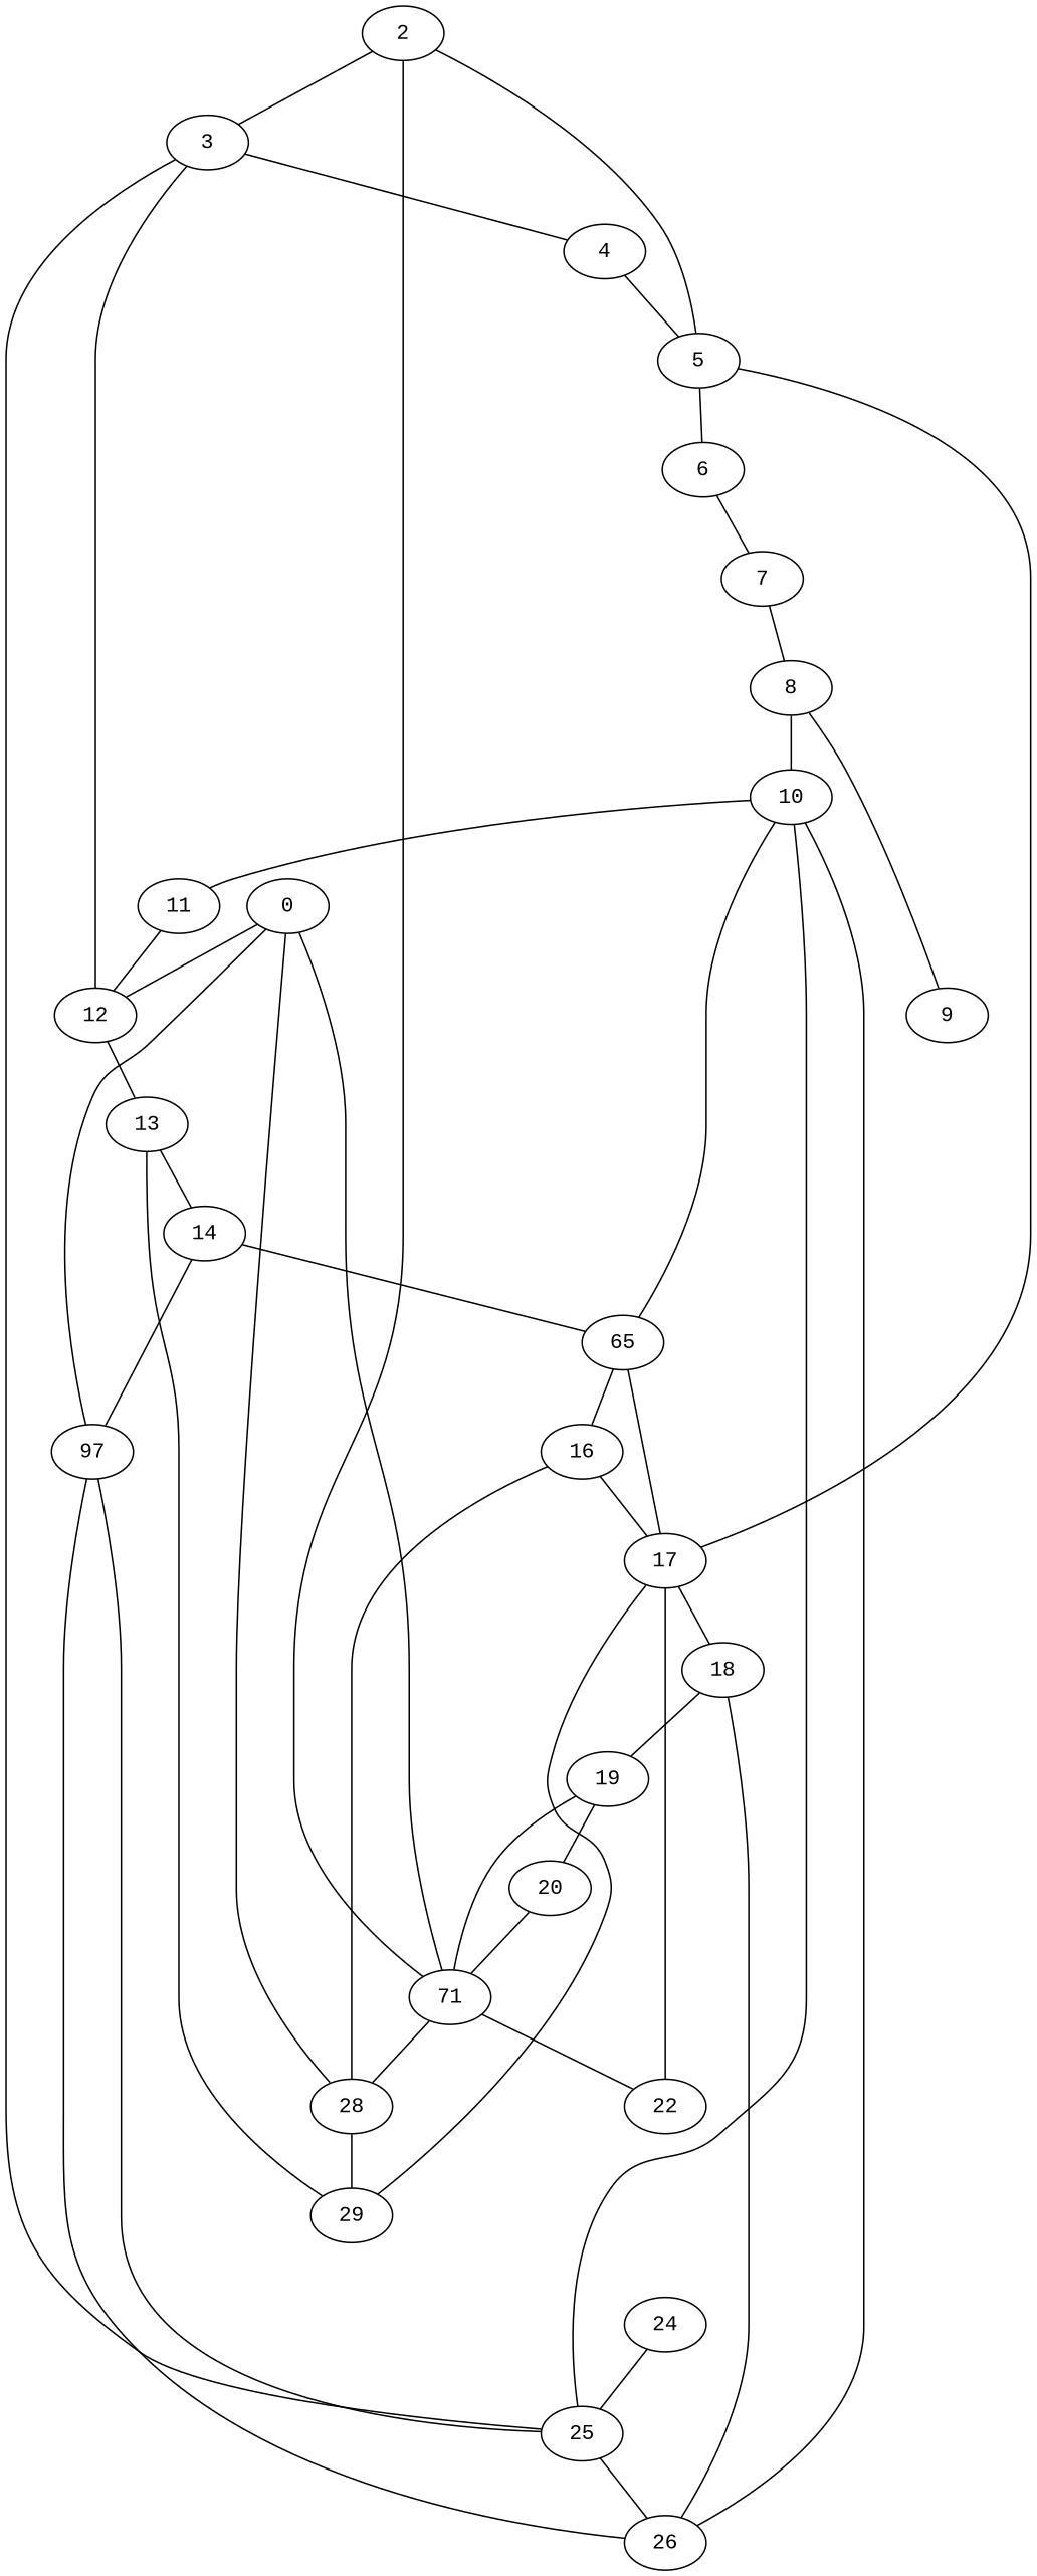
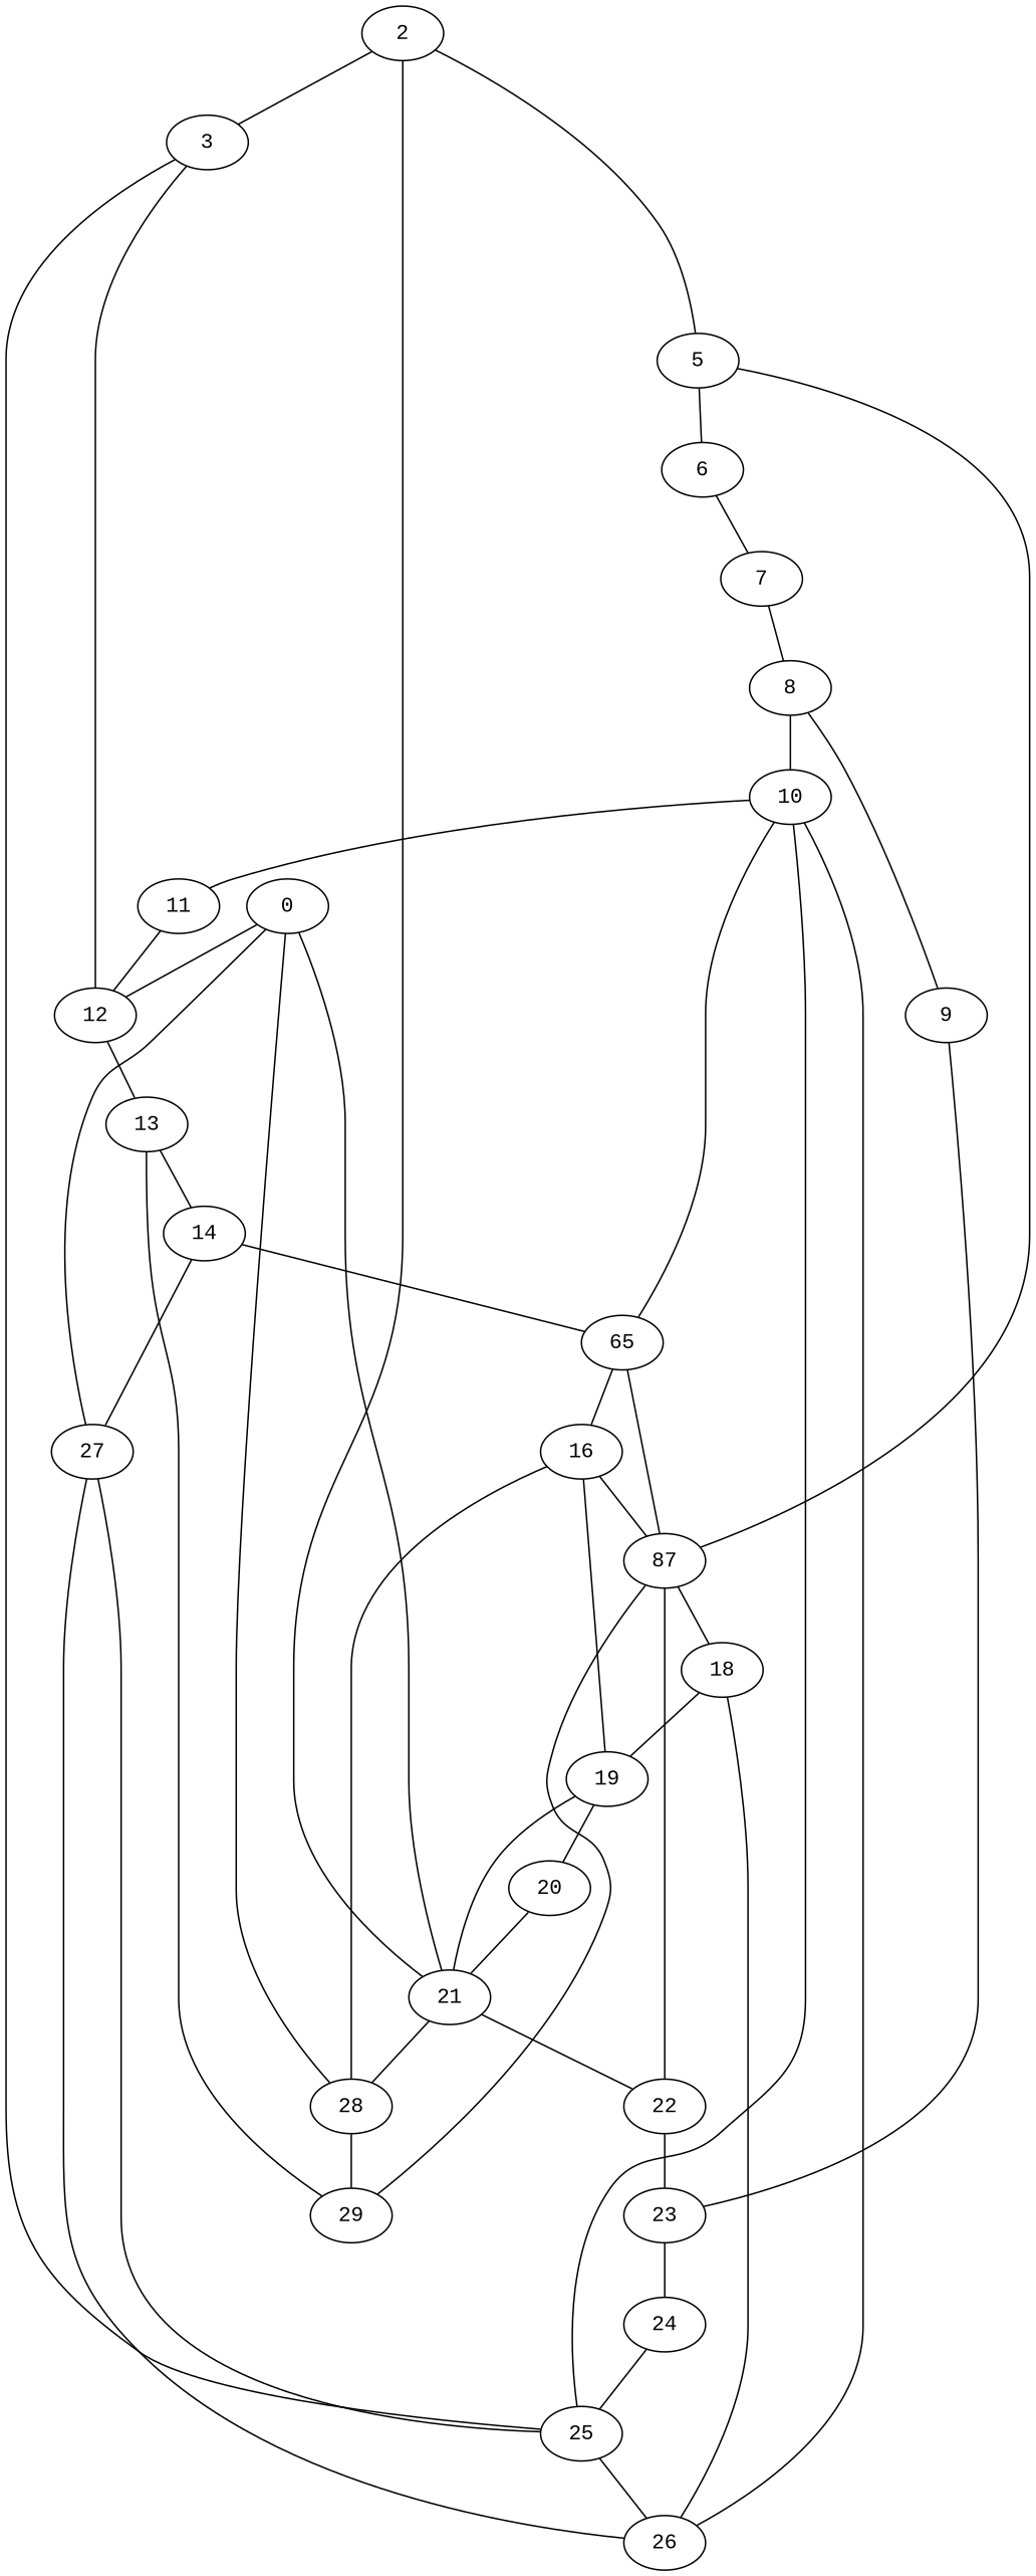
  graph {
    fontname="Liberation Mono"
    node [fontname="Liberation Mono"]
    edge [fontname="Liberation Mono"]
    0
-   27 [label=97]
+   27
    28
-   21 [label=71]
+   21
    12
    25
    29
    22
    13
    2
    3
    5
-   4
+   23
    14
    6
-   17
+   17 [label=87]
    26
    7
    18
    8
    19
    9
    10
    11
    n26 [label=65]
    24
    16
    20
    0 -- 27
    0 -- 28
    0 -- 21
    0 -- 12
    27 -- 25
    28 -- 29
    21 -- 28
    21 -- 22
    12 -- 13
    25 -- 26
+   22 -- 23
    13 -- 29
    13 -- 14
    2 -- 21
    2 -- 3
    2 -- 5
    3 -- 12
    3 -- 25
-   3 -- 4
    5 -- 6
    5 -- 17
-   4 -- 5
+   23 -- 24
    14 -- 27
    14 -- n26
    6 -- 7
    17 -- 29
    17 -- 22
    17 -- 18
    26 -- 27
    7 -- 8
    18 -- 26
    18 -- 19
    8 -- 9
    8 -- 10
    19 -- 21
    19 -- 20
+   9 -- 23
    10 -- 25
    10 -- 26
    10 -- 11
    10 -- n26
    11 -- 12
    n26 -- 17
    n26 -- 16
    24 -- 25
    16 -- 28
    16 -- 17
+   16 -- 19
    20 -- 21
  }
